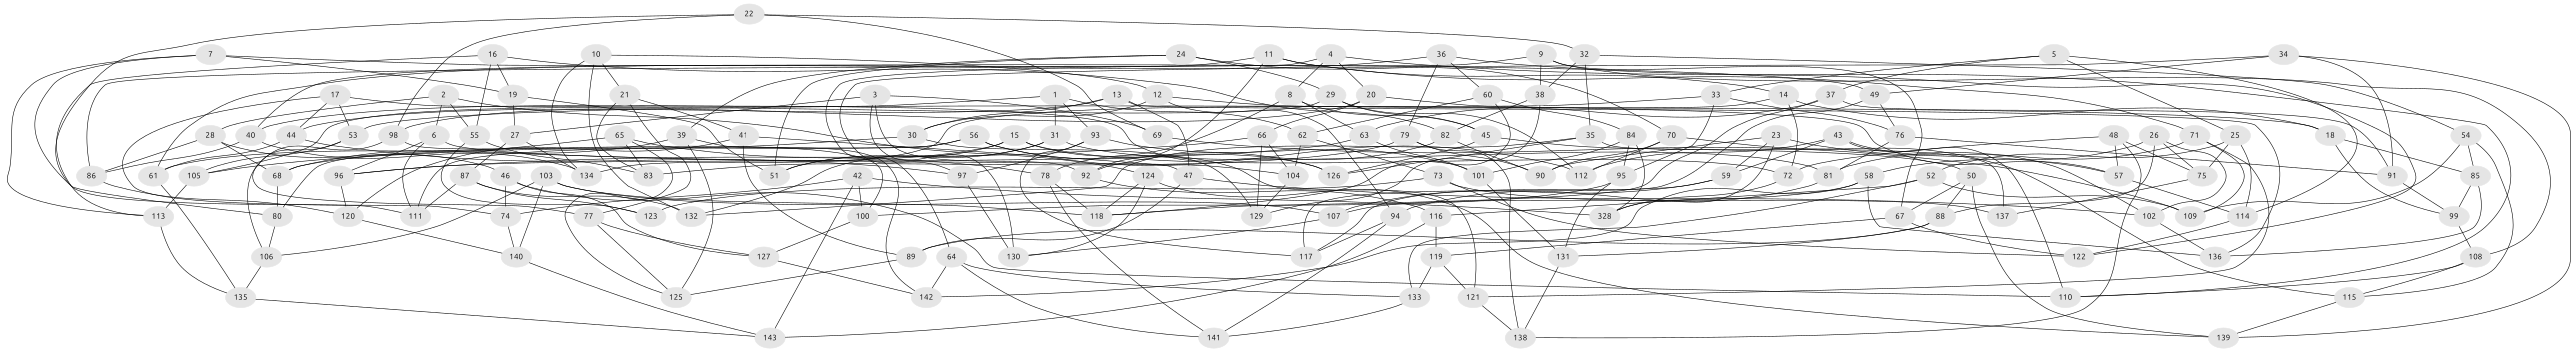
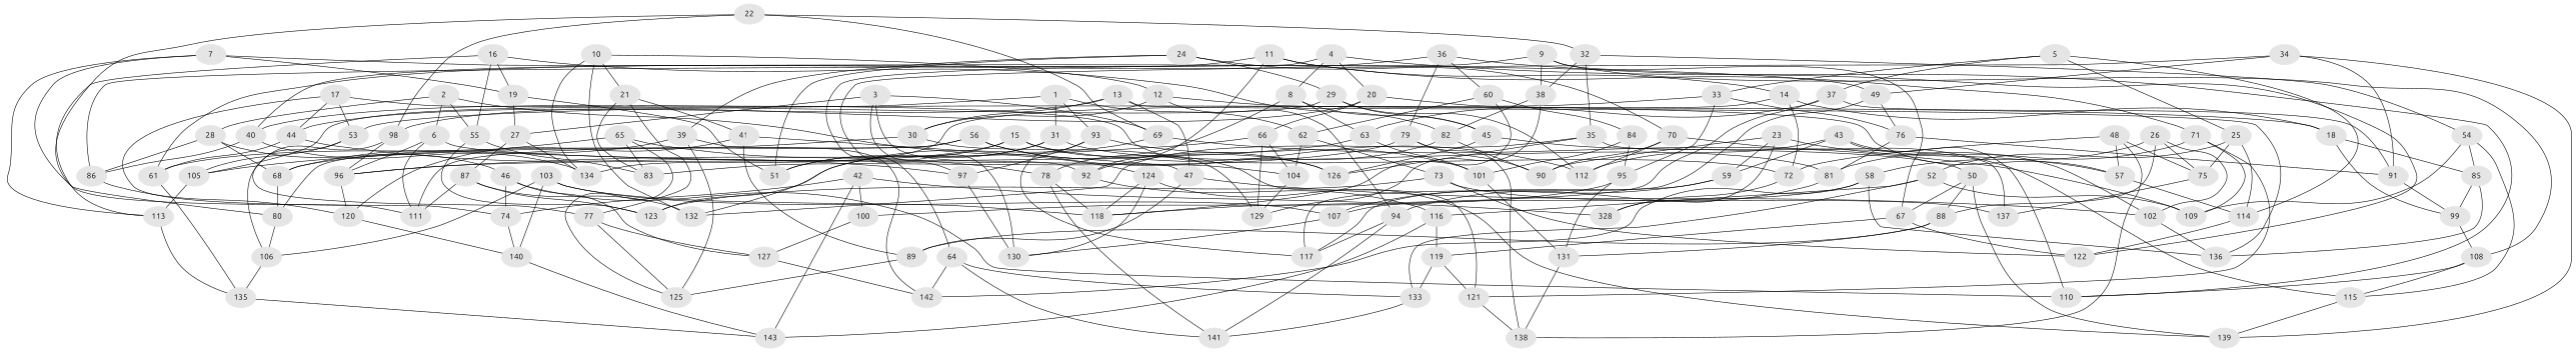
  graph {
    fontname=Ubuntu
    node [color=gray90 fontname=Ubuntu style=filled]
    edge [fontname=Ubuntu]
    1
    31
    40
    62
    93
    132
    51
    81
    86
    134
    104
    73
    97
    117
    101
    2
    6
    28
    55
    124
    96
    111
    46
    68
    83
    123
    130
    139
    118
    3
    27
    69
    92
    87
    109
    116
    4
    8
    20
    122
    45
    63
    78
    57
    66
    98
    120
    5
    25
    33
    37
    114
    52
    75
    53
    76
    95
    91
    129
    7
    19
    49
    80
    113
    106
    135
    126
    50
    141
    9
    38
    64
    67
    108
    82
    142
    133
    119
    110
    115
    10
    12
    21
    18
    30
    94
    41
    77
    11
    14
    71
    72
    121
    85
    99
    13
    44
    47
    136
    61
    102
    89
    n103 [label=328]
    15
    138
    16
    90
    17
    74
    105
    140
    100
    125
    127
    22
    32
    35
    54
    23
    59
    107
    24
    29
    39
    70
    112
    137
    26
    58
    88
    131
    34
    36
    60
    79
    84
    42
    143
    43
    48
    56
    65
    103
    1 -- 31
    1 -- 40
    1 -- 62
    1 -- 93
    31 -- 132
    31 -- 51
    31 -- 81
    40 -- 86
    40 -- 134
    62 -- 104
    62 -- 73
    93 -- 97
    93 -- 117
    93 -- 101
    81 -- 94
    86 -- 120
    104 -- 129
    73 -- 123
    73 -- 122
    73 -- 137
    97 -- 130
    101 -- 131
    2 -- 6
    2 -- 28
    2 -- 55
    2 -- 124
    6 -- 104
    6 -- 96
    6 -- 111
    28 -- 86
    28 -- 46
    28 -- 68
    55 -- 83
    55 -- 123
    124 -- 130
    124 -- 139
    124 -- 118
    96 -- 120
    46 -- 110
    46 -- 74
    46 -- 127
    68 -- 80
    3 -- 130
    3 -- 27
    3 -- 69
    3 -- 92
    27 -- 134
    27 -- 87
+   69 -- 123
    69 -- 109
    92 -- 116
    87 -- 132
    87 -- 111
    87 -- 123
    116 -- 119
    116 -- 143
    4 -- 86
    4 -- 8
    4 -- 20
    4 -- 122
    8 -- 45
    8 -- 63
    8 -- 78
    20 -- 57
    20 -- 66
    20 -- 98
    45 -- 126
    45 -- 50
    63 -- 101
    63 -- 96
    78 -- 118
    78 -- 141
    57 -- 114
    66 -- 104
    66 -- 96
    66 -- 129
    98 -- 106
-   98 -- 100
+   98 -- 96
    120 -- 140
    5 -- 25
    5 -- 33
    5 -- 37
    5 -- 114
    25 -- 114
    25 -- 52
    25 -- 75
    33 -- 53
    33 -- 76
    33 -- 95
    37 -- 118
    37 -- 63
    37 -- 91
    114 -- 122
    52 -- 109
    52 -- 116
    52 -- 133
    75 -- 137
    53 -- 77
    53 -- 105
    76 -- 81
    76 -- 91
    95 -- 100
    95 -- 131
    91 -- 99
    7 -- 19
    7 -- 49
    7 -- 80
    7 -- 113
    19 -- 51
    19 -- 27
    49 -- 117
    49 -- 76
    80 -- 106
    113 -- 135
    106 -- 135
    135 -- 143
    50 -- 139
    50 -- 67
    50 -- 88
    9 -- 38
    9 -- 64
    9 -- 67
    9 -- 108
    38 -- 129
    38 -- 82
    64 -- 141
    64 -- 142
    64 -- 133
    67 -- 122
    67 -- 119
    108 -- 110
    108 -- 115
    82 -- 92
    82 -- 90
    133 -- 141
    119 -- 133
    119 -- 121
    115 -- 139
    10 -- 132
    10 -- 134
    10 -- 12
    10 -- 21
    12 -- 18
    12 -- 30
    12 -- 94
    21 -- 83
    21 -- 41
    21 -- 77
    18 -- 85
    18 -- 99
    30 -- 68
    30 -- 129
    94 -- 117
    94 -- 141
    41 -- 120
    41 -- 47
    41 -- 89
    77 -- 125
    77 -- 127
    11 -- 40
    11 -- 92
    11 -- 14
    11 -- 71
    14 -- 134
    14 -- 18
    14 -- 72
    71 -- 81
    71 -- 109
    71 -- 121
    72 -- n103
    121 -- 138
    85 -- 99
    85 -- 136
    99 -- 108
    13 -- 30
    13 -- 44
    13 -- 47
    13 -- 136
    44 -- 97
    44 -- 61
    47 -- 102
    47 -- 89
    61 -- 135
    102 -- 136
    89 -- 125
    15 -- 51
    15 -- 72
    15 -- 121
    15 -- 61
    16 -- 55
    16 -- 19
    16 -- 113
    16 -- 82
    17 -- 53
    17 -- 126
    17 -- 44
    17 -- 74
    74 -- 140
    105 -- 113
    140 -- 143
    100 -- 127
    127 -- 142
    22 -- 111
    22 -- 69
    22 -- 98
    22 -- 32
    32 -- 38
    32 -- 35
    32 -- 54
    35 -- 132
    35 -- 126
    35 -- 137
    54 -- 109
    54 -- 115
    54 -- 85
    23 -- 57
    23 -- n103
    23 -- 90
    23 -- 59
    59 -- 117
    59 -- 107
    107 -- 130
    24 -- 51
    24 -- 29
    24 -- 39
    24 -- 70
    29 -- 45
    29 -- 105
    29 -- 112
    39 -- 68
    39 -- 142
    39 -- 125
    70 -- 115
    70 -- 90
    70 -- 112
    26 -- 75
    26 -- 102
    26 -- 58
    26 -- 88
    58 -- 142
    58 -- 136
    58 -- 107
    88 -- 89
    88 -- 131
    131 -- 138
    34 -- 97
    34 -- 139
    34 -- 91
    34 -- 49
    36 -- 110
    36 -- 61
    36 -- 60
    36 -- 79
    60 -- 62
    60 -- 118
    60 -- 84
    79 -- 83
    79 -- 138
    79 -- 90
    84 -- 101
    84 -- 95
-   84 -- n103
    42 -- n103
    42 -- 74
    42 -- 100
    42 -- 143
    43 -- 110
    43 -- 102
    43 -- 59
    43 -- 112
    48 -- 57
    48 -- 75
    48 -- 72
    48 -- 138
    56 -- 111
    56 -- 80
    56 -- 126
    56 -- 112
    65 -- 83
    65 -- 78
    65 -- 105
    65 -- 125
    103 -- 118
    103 -- 106
    103 -- 140
    103 -- 107
  }
